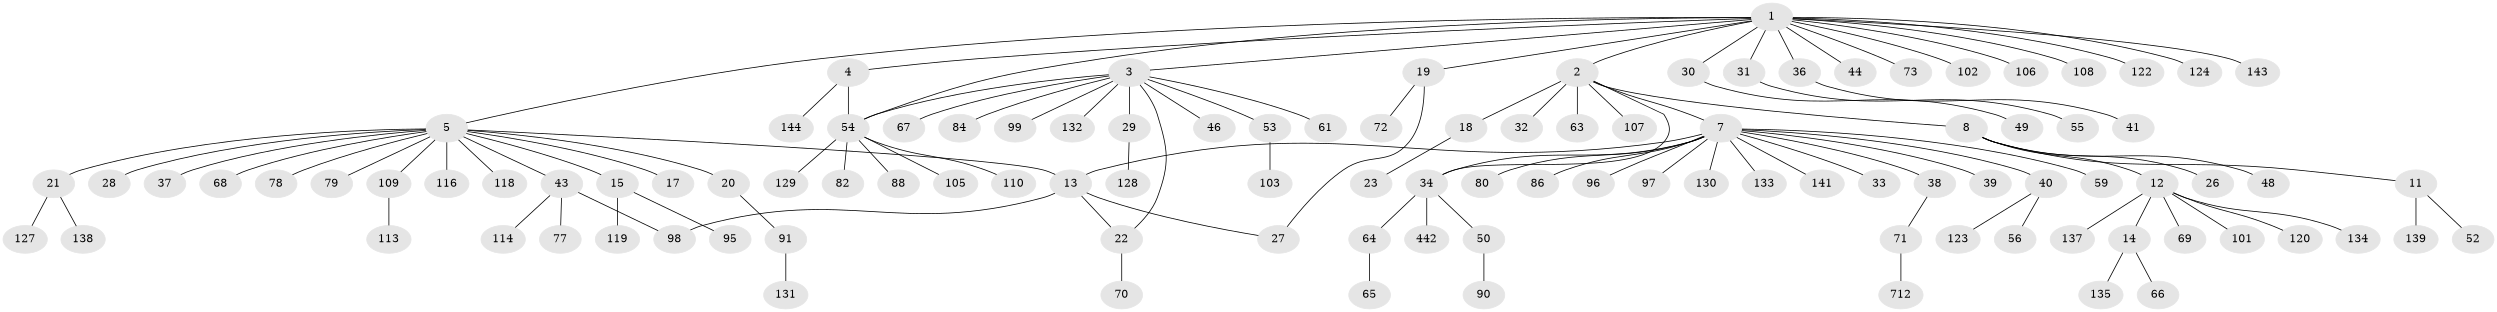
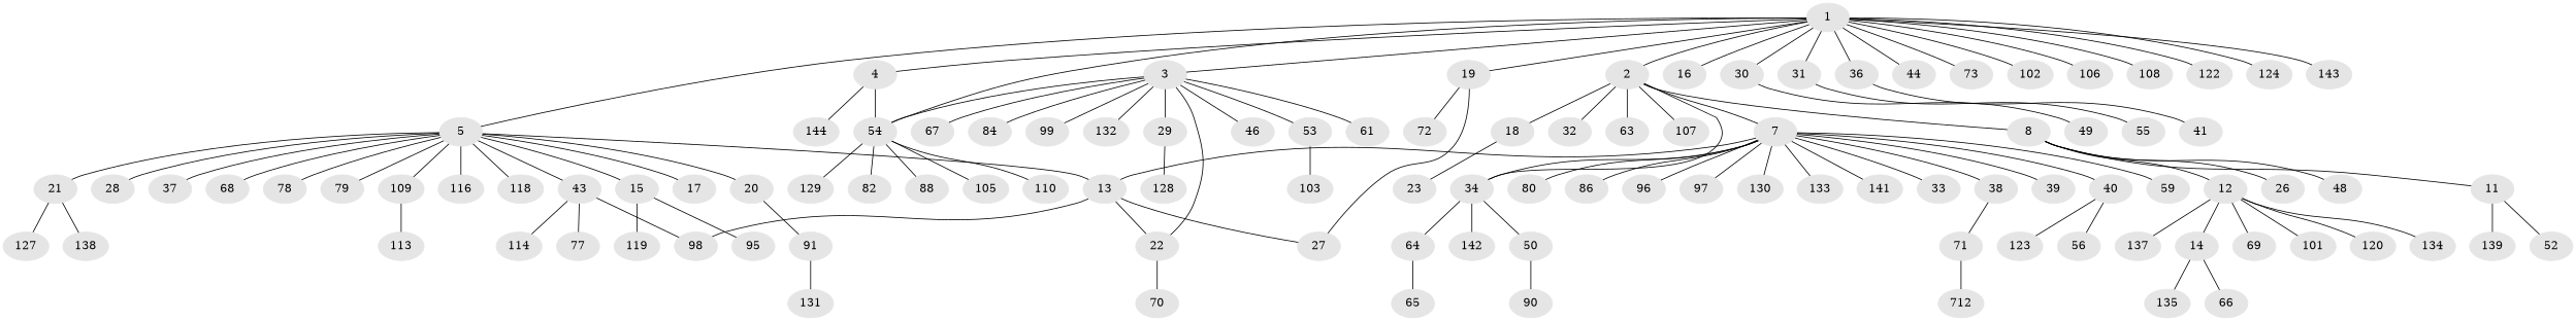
  graph {
    node [color=gray90 style=filled]
    1 [super="+51"]
    2 [super="+6"]
    3 [super="+9"]
    4 [super="+104"]
    5 [super="+87"]
+   16
    19 [super="+25"]
    30 [super="+62"]
    31 [super="+83"]
    36
    44 [super="+85"]
    54 [super="+76"]
    73
    102
    106
    108
    122
    124
    143
    7 [super="+24"]
    8 [super="+10"]
    18 [super="+126"]
    32
    34 [super="+45"]
    63
    107
    22 [super="+140"]
    29 [super="+47"]
    46 [super="+74"]
    53 [super="+75"]
    61 [super="+92"]
    67
    84 [super="+136"]
    99
    132
    144
    13 [super="+117"]
    15 [super="+60"]
    17
    20 [super="+42"]
    21 [super="+57"]
    28
    37
    43 [super="+115"]
    68
    78
    79 [super="+89"]
    109 [super="+111"]
    116
    118
    27 [super="+35"]
    72
    49
    55
    41
    82
    88
    105
    110
    129
    33
    38 [super="+93"]
    39 [super="+94"]
    40
    59
    80
    86
    96
    97
    130
    133
    141
    11
    12 [super="+121"]
    26
    48
    23
    50
    64
-   142 [label=442]
+   142
    70
    128
    103
    98 [super="+100"]
    95
    119
    91
    127
    138
    77
    114
    113
    71
    56
    123
    52
    139
    14 [super="+125"]
    69
    101
    120
    134
    137
    66
    135
    131
    90
    65 [super="+81"]
    n109 [label=712]
    1 -- 2
    1 -- 3
    1 -- 4
    1 -- 5
+   1 -- 16
    1 -- 19
    1 -- 30
    1 -- 31
    1 -- 36
    1 -- 44
    1 -- 54
    1 -- 73
    1 -- 102
    1 -- 106
    1 -- 108
    1 -- 122
    1 -- 124
    1 -- 143
    2 -- 7
    2 -- 8
    2 -- 18
    2 -- 32
    2 -- 34
    2 -- 63
    2 -- 107
    3 -- 54
    3 -- 22
    3 -- 29
    3 -- 46
    3 -- 53
    3 -- 61
    3 -- 67
    3 -- 84
    3 -- 99
    3 -- 132
    4 -- 54
    4 -- 144
    5 -- 13
    5 -- 15
    5 -- 17
    5 -- 20
    5 -- 21
    5 -- 28
    5 -- 37
    5 -- 43
    5 -- 68
    5 -- 78
    5 -- 79
    5 -- 109
    5 -- 116
    5 -- 118
    19 -- 27
    19 -- 72
    30 -- 49
    31 -- 55
    36 -- 41
    54 -- 82
    54 -- 88
    54 -- 105
    54 -- 110
    54 -- 129
    7 -- 34
    7 -- 13
    7 -- 33
    7 -- 38
    7 -- 39
    7 -- 40
    7 -- 59
    7 -- 80
    7 -- 86
    7 -- 96
    7 -- 97
    7 -- 130
    7 -- 133
    7 -- 141
    8 -- 11
    8 -- 12
    8 -- 26
    8 -- 48
    18 -- 23
    34 -- 50
    34 -- 64
    34 -- 142
    22 -- 70
    29 -- 128
    53 -- 103
    13 -- 22
    13 -- 27
    13 -- 98
    15 -- 95
    15 -- 119
    20 -- 91
    21 -- 127
    21 -- 138
    43 -- 98
    43 -- 77
    43 -- 114
    109 -- 113
    38 -- 71
    40 -- 56
    40 -- 123
    11 -- 52
    11 -- 139
    12 -- 14
    12 -- 69
    12 -- 101
    12 -- 120
    12 -- 134
    12 -- 137
    50 -- 90
    64 -- 65
    91 -- 131
    71 -- n109
    14 -- 66
    14 -- 135
  }
